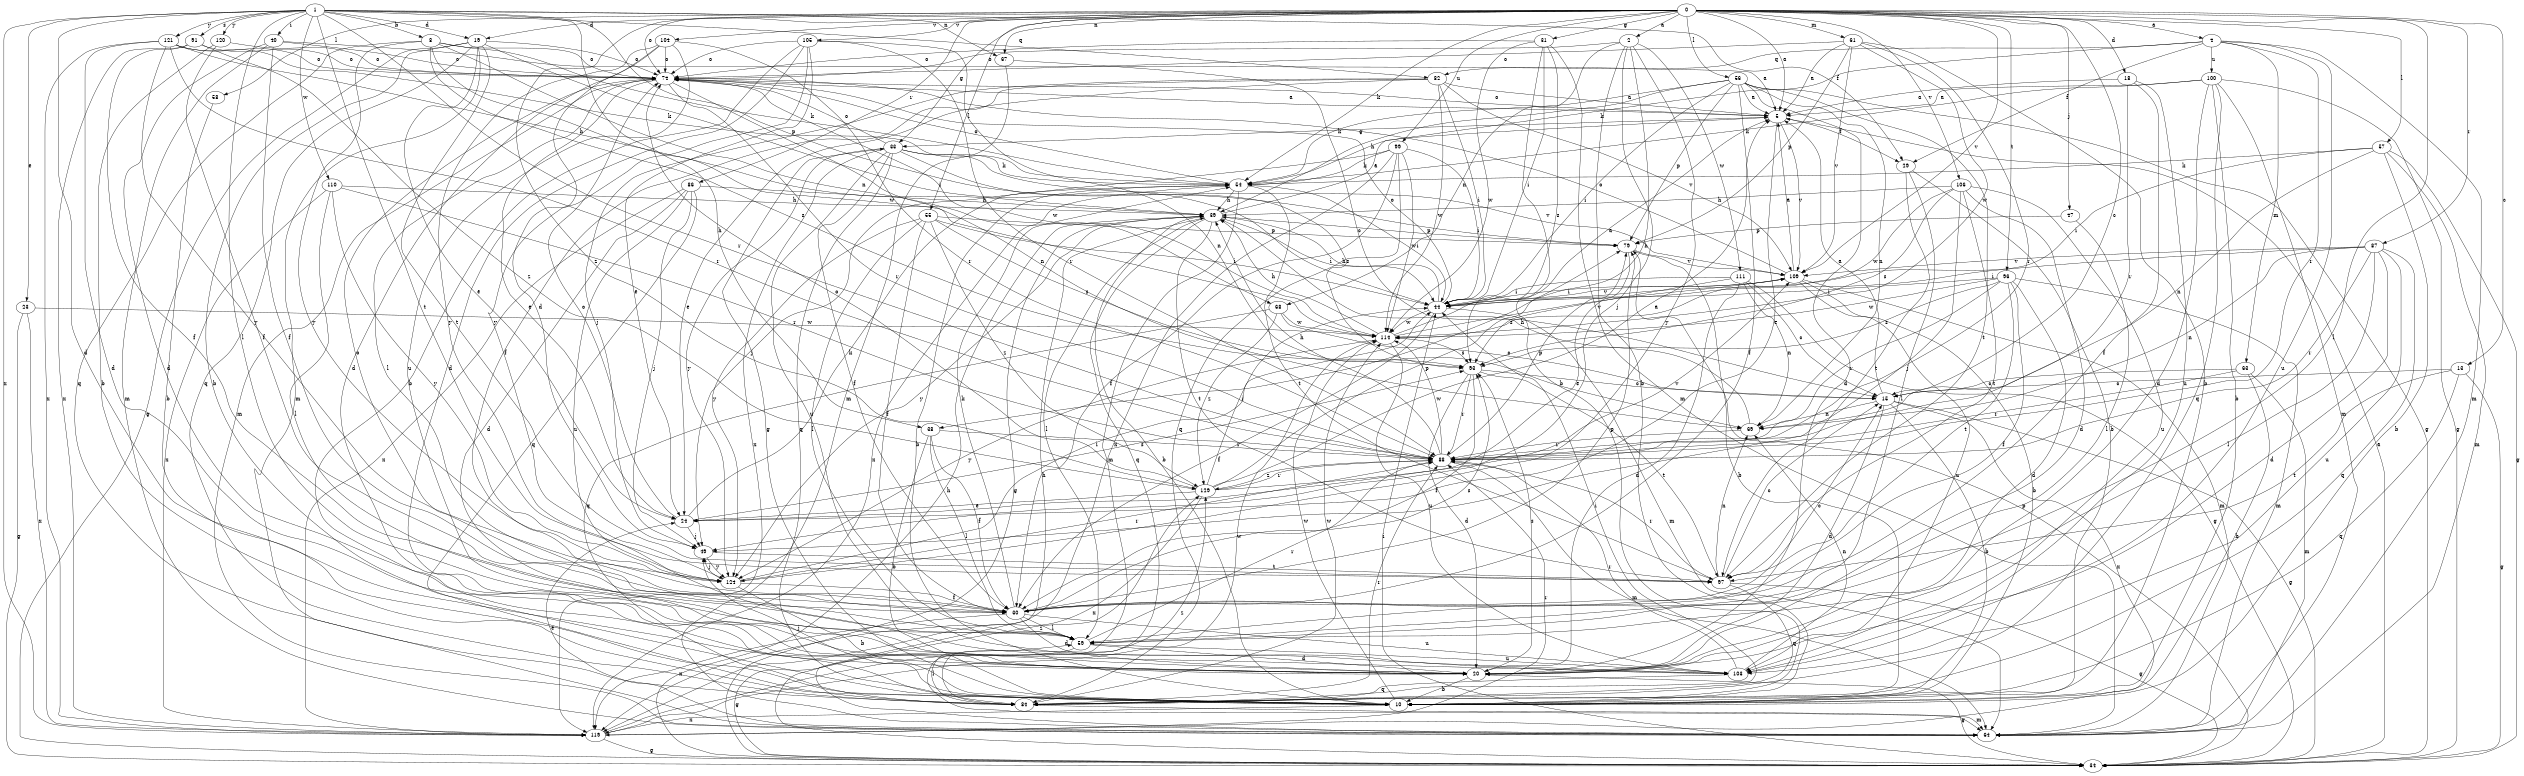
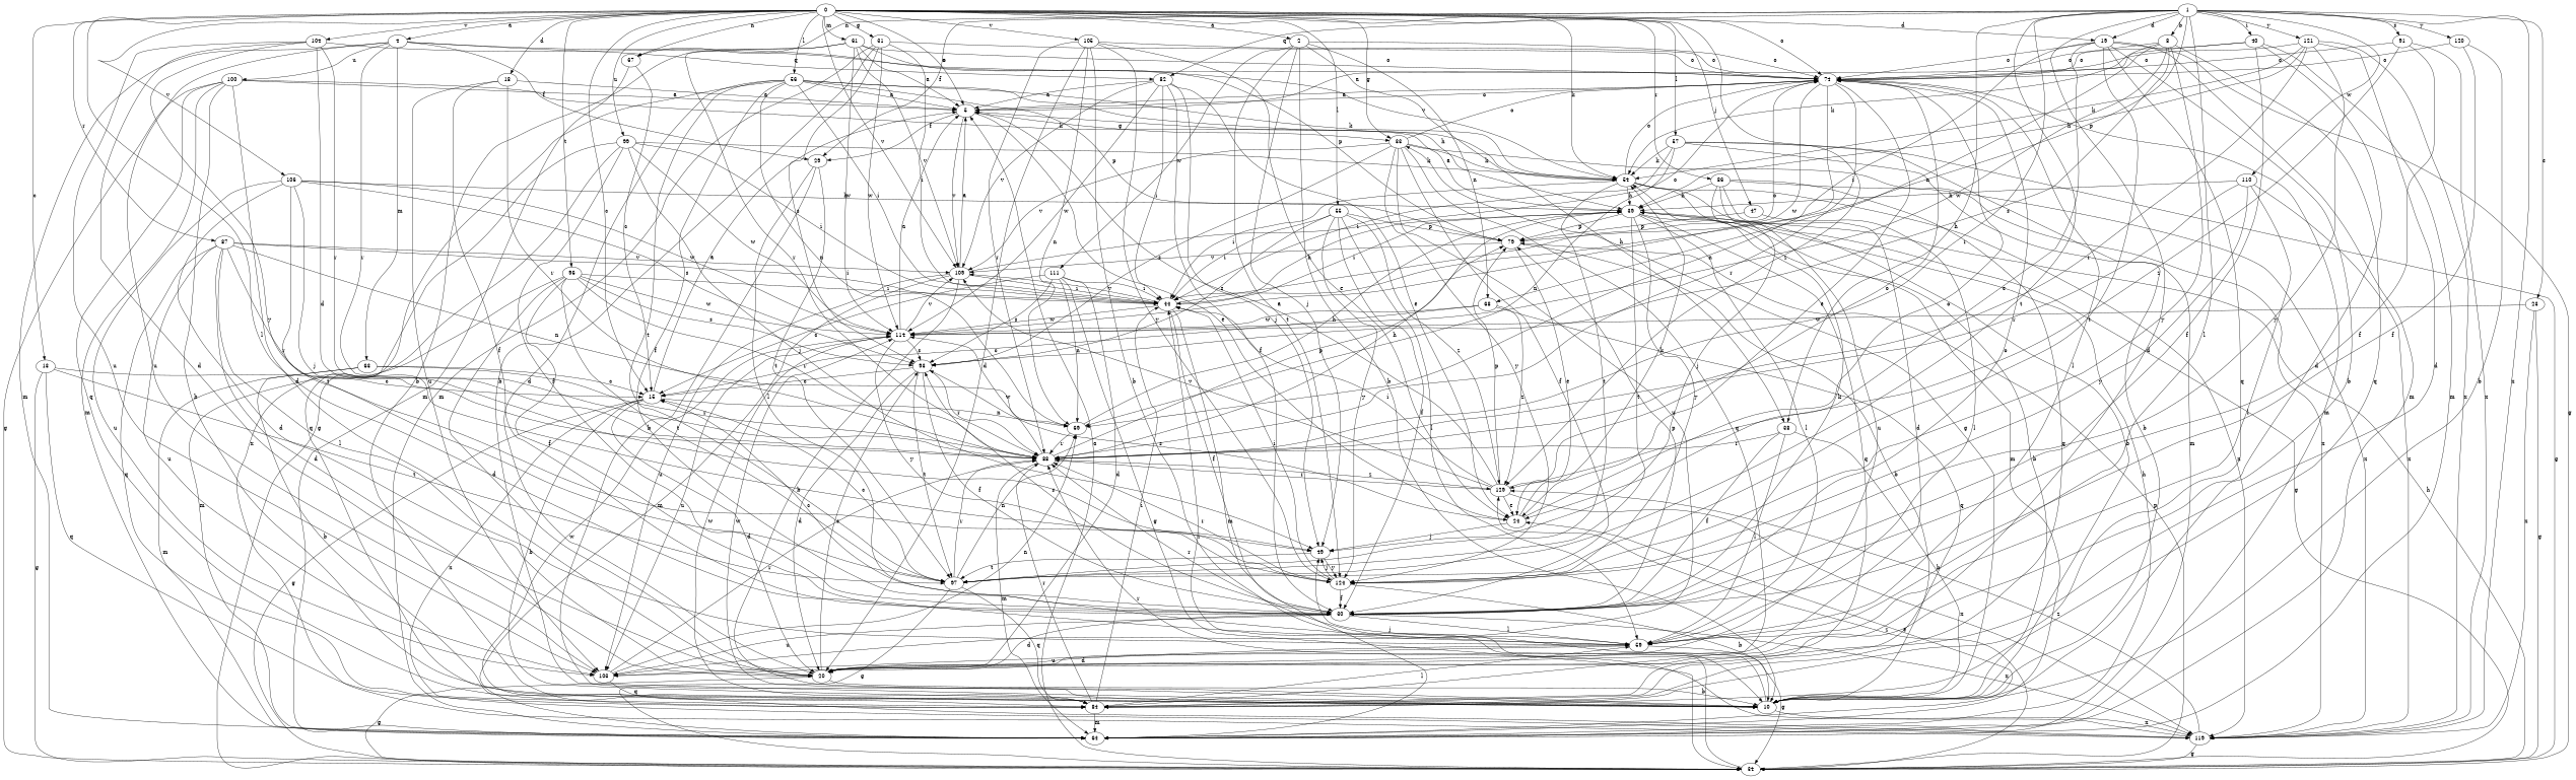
  strict digraph {
    0
    2
    4
    5
    13
    15
    18
    19
    31
    33
    47
    54
    55
    56
    57
-   58
    59
    61
    67
    74
    86
    87
    96
    99
    104
    105
    106
    109
    129
    38
    10
    49
    68
    111
    124
    29
    82
    88
    63
    64
    100
    103
    24
    97
    84
    34
    20
    119
    69
    30
    44
    93
    114
    79
    39
    1
    8
    23
    40
    91
    110
    120
    121
    0 -> 2 [label=a]
    0 -> 4 [label=a]
    0 -> 5 [label=a]
    0 -> 13 [label=c]
    0 -> 15 [label=c]
    0 -> 18 [label=d]
    0 -> 19 [label=d]
    0 -> 31 [label=g]
    0 -> 33 [label=g]
    0 -> 47 [label=j]
    0 -> 54 [label=k]
    0 -> 55 [label=l]
    0 -> 56 [label=l]
    0 -> 57 [label=l]
-   0 -> 58 [label=l]
    0 -> 59 [label=l]
    0 -> 61 [label=m]
    0 -> 67 [label=n]
    0 -> 74 [label=o]
    0 -> 86 [label=r]
    0 -> 87 [label=r]
    0 -> 96 [label=t]
    0 -> 99 [label=u]
    0 -> 104 [label=v]
    0 -> 105 [label=v]
    0 -> 106 [label=v]
    0 -> 109 [label=v]
    0 -> 129 [label=z]
    2 -> 74 [label=o]
    2 -> 38 [label=h]
    2 -> 10 [label=b]
    2 -> 49 [label=j]
    2 -> 68 [label=n]
    2 -> 111 [label=w]
-   2 -> 124 [label=y]
-   4 -> 54 [label=k]
+   2 -> 124 [label=t]
+   4 -> 54 [label=v]
    4 -> 29 [label=f]
    4 -> 82 [label=q]
    4 -> 88 [label=r]
    4 -> 63 [label=m]
    4 -> 64 [label=m]
    4 -> 100 [label=u]
    4 -> 103 [label=u]
    5 -> 33 [label=g]
    5 -> 74 [label=o]
    5 -> 109 [label=v]
    5 -> 29 [label=f]
    5 -> 24 [label=e]
    13 -> 15 [label=c]
    13 -> 97 [label=t]
    13 -> 84 [label=q]
    13 -> 34 [label=g]
    15 -> 5 [label=a]
    15 -> 10 [label=b]
    15 -> 34 [label=g]
    15 -> 20 [label=d]
    15 -> 119 [label=x]
    15 -> 69 [label=n]
    18 -> 5 [label=a]
    18 -> 88 [label=r]
    18 -> 103 [label=u]
    18 -> 30 [label=f]
    19 -> 74 [label=o]
    19 -> 10 [label=b]
    19 -> 64 [label=m]
    19 -> 24 [label=e]
    19 -> 97 [label=t]
    19 -> 84 [label=q]
    19 -> 34 [label=g]
    19 -> 44 [label=i]
    31 -> 74 [label=o]
    31 -> 10 [label=b]
    31 -> 64 [label=m]
    31 -> 44 [label=i]
    31 -> 93 [label=s]
    31 -> 114 [label=w]
    33 -> 54 [label=k]
    33 -> 74 [label=o]
    33 -> 109 [label=v]
    33 -> 124 [label=y]
    33 -> 103 [label=u]
    33 -> 84 [label=q]
    33 -> 119 [label=x]
    33 -> 30 [label=f]
    33 -> 93 [label=s]
    47 -> 59 [label=l]
    47 -> 79 [label=p]
    54 -> 74 [label=o]
    54 -> 10 [label=b]
    54 -> 64 [label=m]
    54 -> 97 [label=t]
    54 -> 119 [label=x]
    54 -> 44 [label=i]
    54 -> 39 [label=h]
    55 -> 59 [label=l]
    55 -> 129 [label=z]
    55 -> 124 [label=y]
    55 -> 30 [label=f]
    55 -> 44 [label=i]
    55 -> 93 [label=s]
    55 -> 79 [label=p]
    56 -> 5 [label=a]
    56 -> 54 [label=k]
    56 -> 97 [label=t]
    56 -> 34 [label=g]
    56 -> 20 [label=d]
    56 -> 69 [label=n]
    56 -> 30 [label=f]
    56 -> 44 [label=i]
    56 -> 79 [label=p]
    56 -> 39 [label=h]
    57 -> 54 [label=k]
    57 -> 10 [label=b]
    57 -> 64 [label=m]
    57 -> 34 [label=g]
    57 -> 69 [label=n]
    57 -> 44 [label=i]
-   58 -> 10 [label=b]
    59 -> 88 [label=r]
    59 -> 103 [label=u]
    59 -> 34 [label=g]
    59 -> 20 [label=d]
    61 -> 5 [label=a]
    61 -> 74 [label=o]
    61 -> 109 [label=v]
    61 -> 10 [label=b]
    61 -> 88 [label=r]
    61 -> 114 [label=w]
    61 -> 79 [label=p]
    67 -> 15 [label=c]
    67 -> 64 [label=m]
    74 -> 5 [label=a]
    74 -> 59 [label=l]
    74 -> 88 [label=r]
    74 -> 64 [label=m]
    74 -> 24 [label=e]
    74 -> 69 [label=n]
    74 -> 114 [label=w]
    86 -> 49 [label=j]
    86 -> 103 [label=u]
    86 -> 84 [label=q]
    86 -> 20 [label=d]
    86 -> 119 [label=x]
    86 -> 39 [label=h]
    87 -> 59 [label=l]
    87 -> 109 [label=v]
    87 -> 88 [label=r]
    87 -> 103 [label=u]
    87 -> 84 [label=q]
    87 -> 20 [label=d]
    87 -> 69 [label=n]
    87 -> 44 [label=i]
    96 -> 88 [label=r]
    96 -> 64 [label=m]
    96 -> 97 [label=t]
    96 -> 20 [label=d]
    96 -> 30 [label=f]
    96 -> 44 [label=i]
    96 -> 93 [label=s]
    96 -> 114 [label=w]
    99 -> 54 [label=k]
    99 -> 49 [label=j]
    99 -> 84 [label=q]
    99 -> 119 [label=x]
    99 -> 30 [label=f]
    99 -> 44 [label=i]
    99 -> 114 [label=w]
    104 -> 74 [label=o]
    104 -> 49 [label=d]
    104 -> 124 [label=y]
    104 -> 88 [label=r]
    104 -> 103 [label=u]
    104 -> 20 [label=d]
    105 -> 74 [label=o]
    105 -> 10 [label=b]
    105 -> 124 [label=y]
    105 -> 88 [label=r]
    105 -> 24 [label=e]
    105 -> 20 [label=d]
    105 -> 69 [label=n]
    106 -> 49 [label=j]
    106 -> 103 [label=u]
    106 -> 97 [label=t]
    106 -> 20 [label=d]
    106 -> 93 [label=s]
    106 -> 114 [label=w]
    106 -> 39 [label=h]
    109 -> 5 [label=a]
    109 -> 74 [label=o]
    109 -> 10 [label=b]
    109 -> 64 [label=m]
    109 -> 103 [label=u]
    109 -> 44 [label=i]
    129 -> 5 [label=a]
    129 -> 74 [label=o]
    129 -> 109 [label=v]
    129 -> 88 [label=r]
    129 -> 24 [label=e]
    129 -> 119 [label=x]
    129 -> 44 [label=i]
    129 -> 79 [label=p]
    38 -> 59 [label=l]
    38 -> 10 [label=b]
    38 -> 88 [label=r]
    38 -> 30 [label=f]
    10 -> 33 [label=g]
    10 -> 49 [label=j]
    10 -> 119 [label=x]
    10 -> 114 [label=w]
    49 -> 124 [label=y]
    49 -> 97 [label=t]
    68 -> 15 [label=c]
    68 -> 129 [label=z]
    68 -> 84 [label=q]
    68 -> 114 [label=w]
    111 -> 15 [label=c]
    111 -> 34 [label=g]
    111 -> 20 [label=d]
    111 -> 69 [label=n]
    111 -> 44 [label=i]
    111 -> 93 [label=s]
    124 -> 10 [label=b]
    124 -> 49 [label=j]
    124 -> 88 [label=r]
    124 -> 30 [label=f]
    124 -> 44 [label=i]
    29 -> 59 [label=l]
    29 -> 10 [label=b]
    29 -> 97 [label=t]
    82 -> 5 [label=a]
    82 -> 109 [label=v]
    82 -> 49 [label=j]
    82 -> 24 [label=e]
    82 -> 30 [label=f]
    82 -> 44 [label=i]
    82 -> 114 [label=w]
    88 -> 129 [label=z]
    88 -> 64 [label=m]
    88 -> 114 [label=w]
    88 -> 79 [label=p]
    88 -> 39 [label=h]
    63 -> 15 [label=c]
    63 -> 10 [label=b]
    63 -> 88 [label=r]
    63 -> 64 [label=m]
    64 -> 24 [label=e]
    64 -> 39 [label=h]
    100 -> 5 [label=a]
    100 -> 54 [label=k]
    100 -> 10 [label=b]
    100 -> 64 [label=m]
    100 -> 84 [label=q]
    100 -> 34 [label=g]
    100 -> 20 [label=d]
    103 -> 88 [label=r]
    103 -> 84 [label=q]
    103 -> 69 [label=n]
    24 -> 54 [label=k]
    24 -> 74 [label=o]
    24 -> 49 [label=j]
    24 -> 93 [label=s]
    97 -> 15 [label=c]
    97 -> 88 [label=r]
    97 -> 84 [label=q]
    97 -> 34 [label=g]
    97 -> 69 [label=n]
    84 -> 59 [label=l]
    84 -> 88 [label=r]
    84 -> 64 [label=m]
    84 -> 44 [label=i]
    84 -> 114 [label=w]
    34 -> 5 [label=a]
    34 -> 129 [label=z]
    34 -> 44 [label=i]
    34 -> 79 [label=p]
    34 -> 39 [label=h]
    20 -> 10 [label=b]
    20 -> 34 [label=g]
    20 -> 93 [label=s]
    119 -> 129 [label=z]
    119 -> 88 [label=r]
    119 -> 34 [label=g]
    119 -> 114 [label=w]
    69 -> 88 [label=r]
    69 -> 39 [label=h]
    30 -> 15 [label=c]
    30 -> 54 [label=k]
    30 -> 59 [label=l]
    30 -> 74 [label=o]
    30 -> 103 [label=u]
    30 -> 20 [label=d]
    30 -> 119 [label=x]
    30 -> 93 [label=s]
    30 -> 79 [label=p]
    44 -> 74 [label=o]
    44 -> 109 [label=v]
    44 -> 64 [label=m]
    44 -> 30 [label=f]
    44 -> 114 [label=w]
    44 -> 39 [label=h]
    93 -> 15 [label=c]
    93 -> 88 [label=r]
    93 -> 97 [label=t]
    93 -> 20 [label=d]
    93 -> 30 [label=f]
    114 -> 5 [label=a]
    114 -> 109 [label=v]
    114 -> 124 [label=y]
    114 -> 103 [label=u]
    114 -> 93 [label=s]
-   114 -> 39 [label=h]
    79 -> 109 [label=v]
    79 -> 10 [label=b]
    79 -> 24 [label=e]
    39 -> 5 [label=a]
    39 -> 59 [label=l]
    39 -> 10 [label=b]
    39 -> 124 [label=y]
    39 -> 97 [label=t]
    39 -> 84 [label=q]
    39 -> 34 [label=g]
    39 -> 44 [label=i]
    39 -> 79 [label=p]
    1 -> 19 [label=d]
    1 -> 59 [label=l]
    1 -> 67 [label=n]
    1 -> 38 [label=h]
    1 -> 29 [label=f]
    1 -> 82 [label=q]
    1 -> 88 [label=r]
    1 -> 97 [label=t]
    1 -> 20 [label=d]
    1 -> 119 [label=x]
    1 -> 79 [label=p]
    1 -> 8 [label=b]
    1 -> 23 [label=e]
    1 -> 40 [label=i]
    1 -> 91 [label=s]
    1 -> 110 [label=w]
    1 -> 120 [label=y]
    1 -> 121 [label=y]
    8 -> 54 [label=k]
    8 -> 74 [label=o]
    8 -> 68 [label=n]
    8 -> 124 [label=y]
    8 -> 84 [label=q]
    8 -> 93 [label=s]
    8 -> 114 [label=w]
    23 -> 34 [label=g]
    23 -> 119 [label=x]
    23 -> 114 [label=w]
    40 -> 5 [label=a]
    40 -> 74 [label=o]
    40 -> 64 [label=m]
    40 -> 20 [label=d]
    40 -> 30 [label=f]
    91 -> 74 [label=o]
    91 -> 129 [label=z]
    91 -> 119 [label=x]
    91 -> 30 [label=f]
    110 -> 59 [label=l]
    110 -> 124 [label=y]
    110 -> 88 [label=r]
    110 -> 119 [label=x]
    110 -> 39 [label=h]
    120 -> 74 [label=o]
    120 -> 10 [label=b]
    120 -> 30 [label=f]
    121 -> 54 [label=k]
    121 -> 74 [label=o]
    121 -> 124 [label=y]
    121 -> 88 [label=r]
    121 -> 20 [label=d]
    121 -> 119 [label=x]
    121 -> 39 [label=h]
  }
